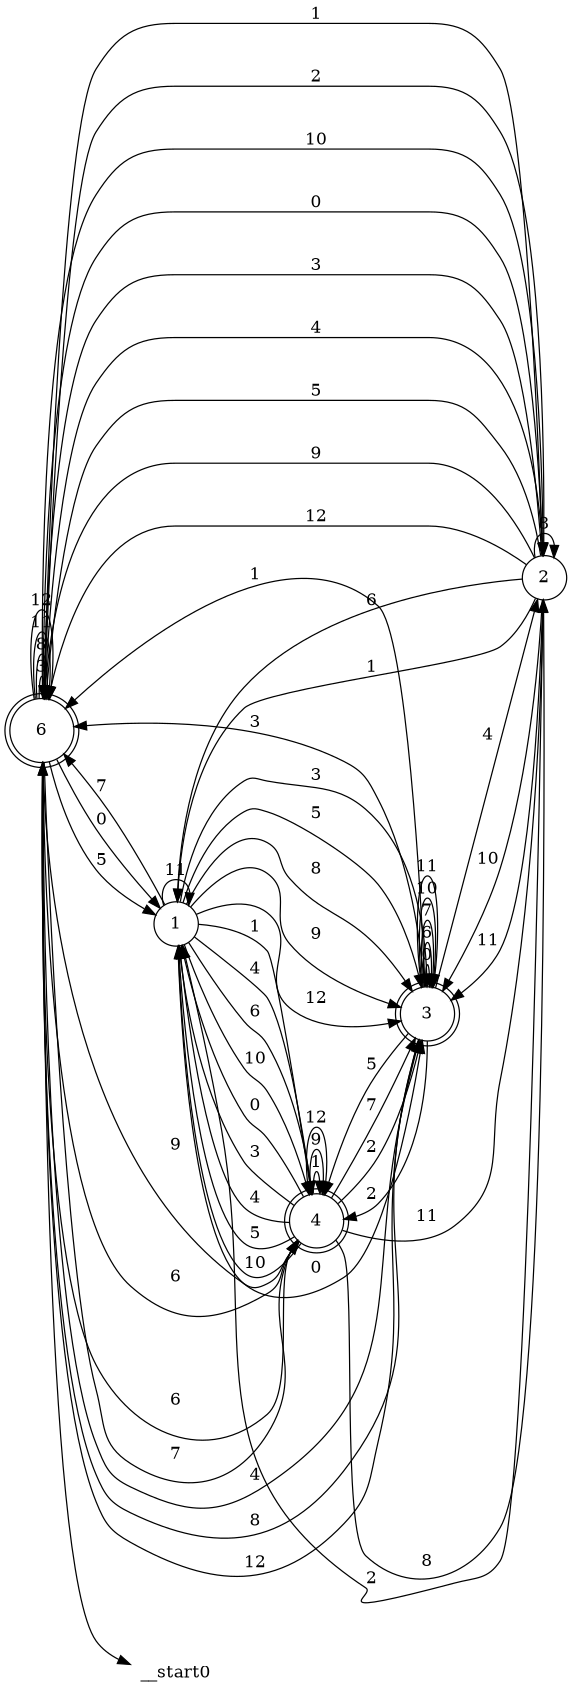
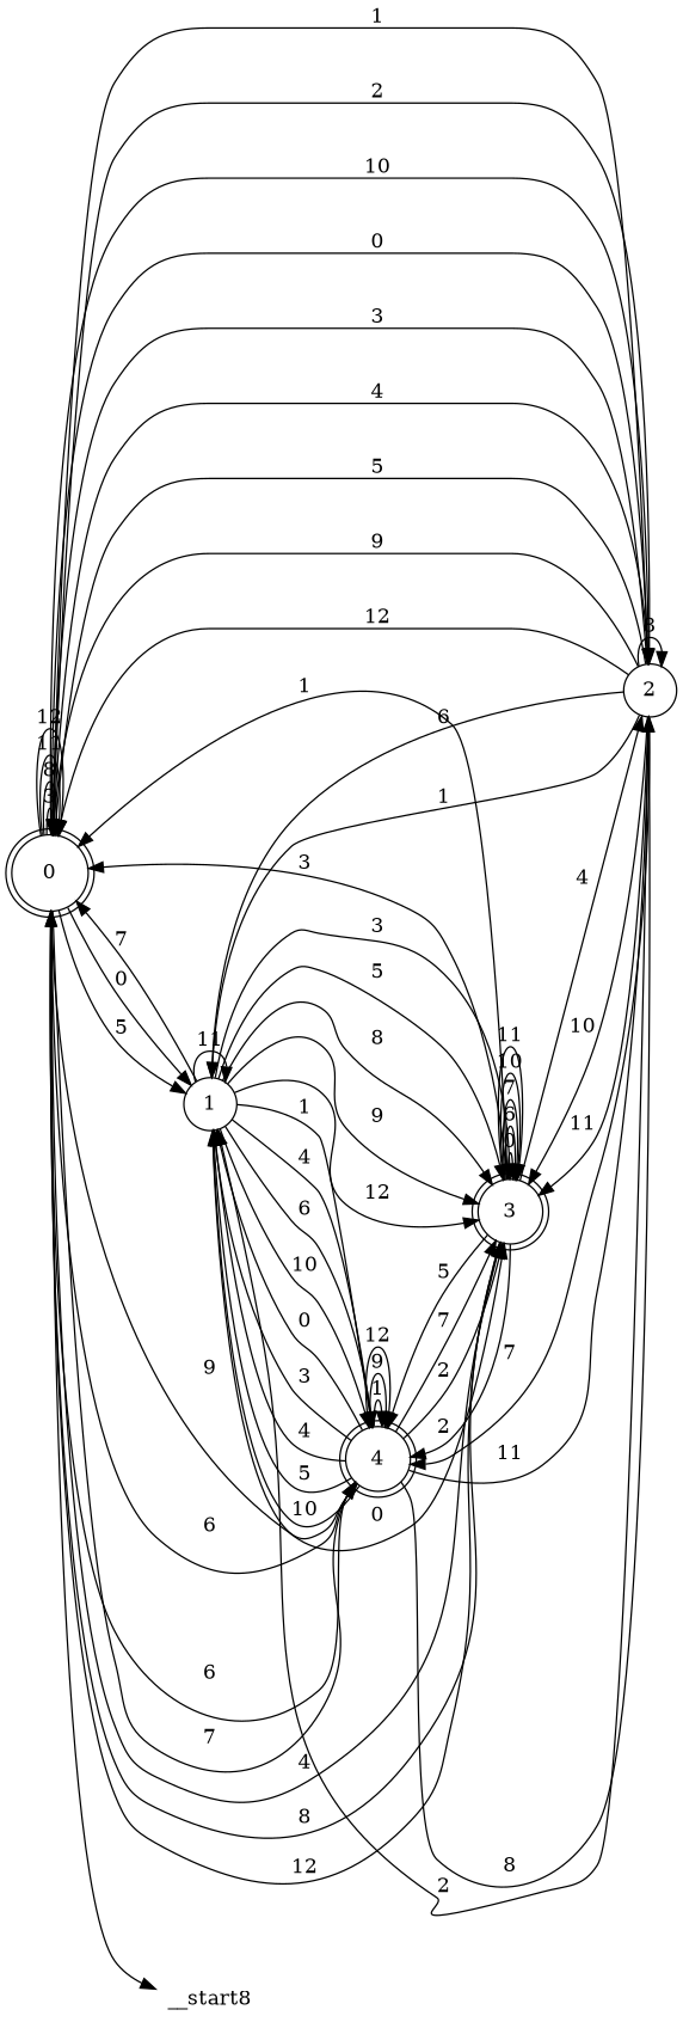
  digraph {
    rankdir=LR
    node [shape=doublecircle]
-   n1 [label=6]
+   n1 [label=0]
    n2 [label=1 shape=circle]
    n3 [label=2 shape=circle]
    n4 [label=3]
    n5 [label=4]
-   __start0 [height=0 shape=none width=0]
+   __start0 [height=0 shape=none width=0 label=__start8]
    n1 -> n1 [label=3]
    n1 -> n1 [label=8]
    n1 -> n1 [label=11]
    n1 -> n1 [label=12]
    n1 -> n2 [label=0]
    n1 -> n2 [label=5]
    n1 -> n3 [label=1]
    n1 -> n3 [label=2]
    n1 -> n3 [label=10]
    n1 -> n4 [label=4]
    n1 -> n5 [label=6]
    n1 -> n5 [label=7]
    n1 -> n5 [label=9]
    n1 -> __start0
    n2 -> n1 [label=7]
    n2 -> n2 [label=11]
    n2 -> n4 [label=0]
    n2 -> n4 [label=3]
    n2 -> n4 [label=5]
    n2 -> n4 [label=8]
    n2 -> n4 [label=9]
    n2 -> n4 [label=12]
    n2 -> n5 [label=1]
    n2 -> n5 [label=4]
    n2 -> n5 [label=6]
    n2 -> n5 [label=10]
    n3 -> n1 [label=0]
    n3 -> n1 [label=3]
    n3 -> n1 [label=4]
    n3 -> n1 [label=5]
    n3 -> n1 [label=9]
    n3 -> n1 [label=12]
    n3 -> n2 [label=1]
    n3 -> n2 [label=2]
    n3 -> n2 [label=6]
    n3 -> n3 [label=8]
    n3 -> n4 [label=10]
    n3 -> n4 [label=11]
+   n3 -> n5 [label=7]
    n4 -> n1 [label=1]
    n4 -> n1 [label=3]
    n4 -> n1 [label=8]
    n4 -> n1 [label=12]
    n4 -> n3 [label=4]
    n4 -> n4 [label=0]
    n4 -> n4 [label=6]
    n4 -> n4 [label=7]
    n4 -> n4 [label=10]
    n4 -> n4 [label=11]
    n4 -> n5 [label=2]
    n4 -> n5 [label=5]
    n5 -> n1 [label=6]
    n5 -> n2 [label=0]
    n5 -> n2 [label=3]
    n5 -> n2 [label=4]
    n5 -> n2 [label=5]
    n5 -> n2 [label=10]
    n5 -> n3 [label=8]
    n5 -> n3 [label=11]
    n5 -> n4 [label=2]
    n5 -> n4 [label=7]
    n5 -> n5 [label=1]
    n5 -> n5 [label=9]
    n5 -> n5 [label=12]
  }
